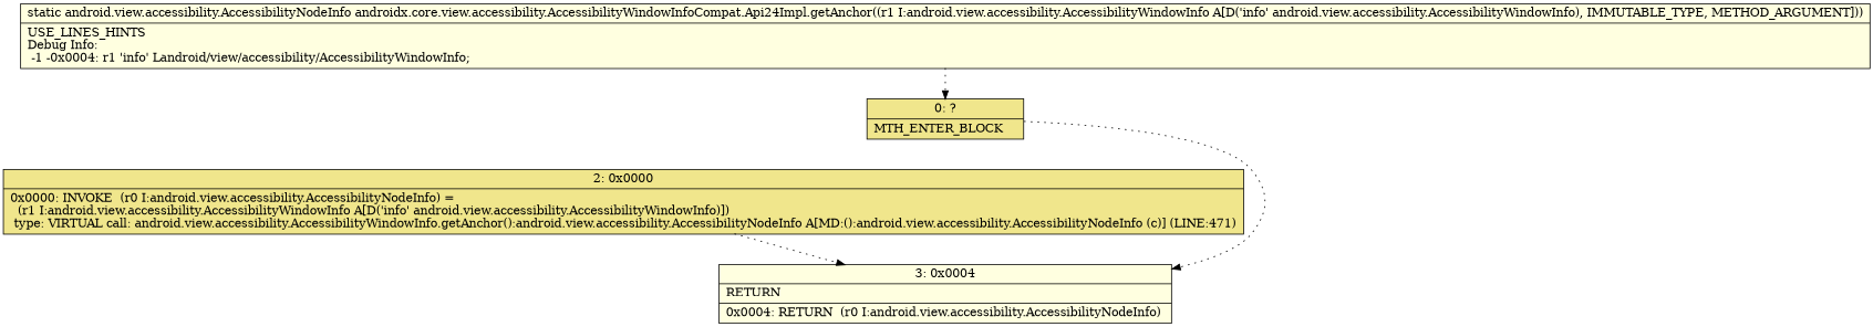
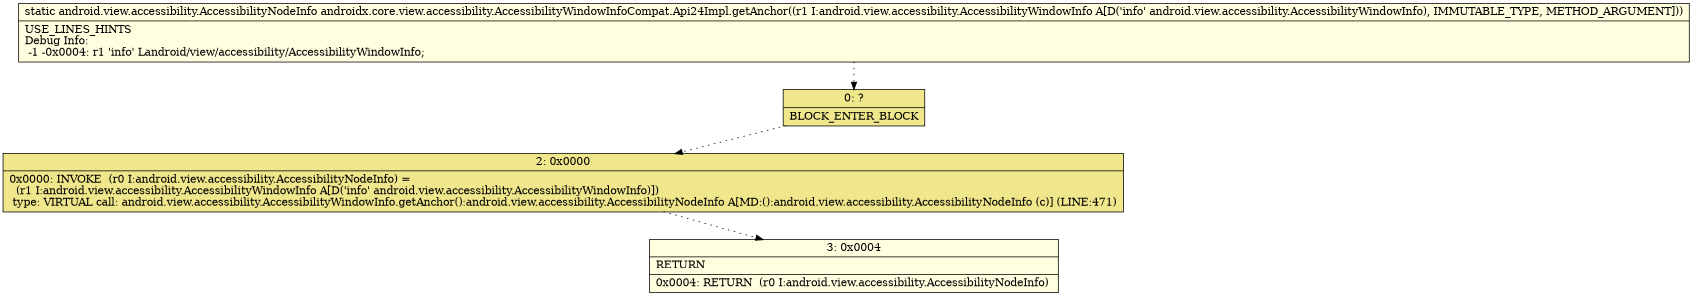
  digraph {
    node [fillcolor=khaki shape=record style=filled]
    edge [style=dotted]
-   n1 [label="{0\:\ ?|MTH_ENTER_BLOCK\l}"]
+   n1 [label="{0\:\ ?|BLOCK_ENTER_BLOCK\l}"]
    n2 [label="{2\:\ 0x0000|0x0000: INVOKE  (r0 I:android.view.accessibility.AccessibilityNodeInfo) = \l  (r1 I:android.view.accessibility.AccessibilityWindowInfo A[D('info' android.view.accessibility.AccessibilityWindowInfo)])\l type: VIRTUAL call: android.view.accessibility.AccessibilityWindowInfo.getAnchor():android.view.accessibility.AccessibilityNodeInfo A[MD:():android.view.accessibility.AccessibilityNodeInfo (c)] (LINE:471)\l}"]
    n3 [fillcolor=lightyellow label="{3\:\ 0x0004|RETURN\l|0x0004: RETURN  (r0 I:android.view.accessibility.AccessibilityNodeInfo) \l}"]
    n4 [fillcolor=lightyellow label="{static android.view.accessibility.AccessibilityNodeInfo androidx.core.view.accessibility.AccessibilityWindowInfoCompat.Api24Impl.getAnchor((r1 I:android.view.accessibility.AccessibilityWindowInfo A[D('info' android.view.accessibility.AccessibilityWindowInfo), IMMUTABLE_TYPE, METHOD_ARGUMENT]))  | USE_LINES_HINTS\lDebug Info:\l  \-1 \-0x0004: r1 'info' Landroid\/view\/accessibility\/AccessibilityWindowInfo;\l}"]
-   n1 -> n3
+   n1 -> n2
    n2 -> n3
    n4 -> n1
  }
